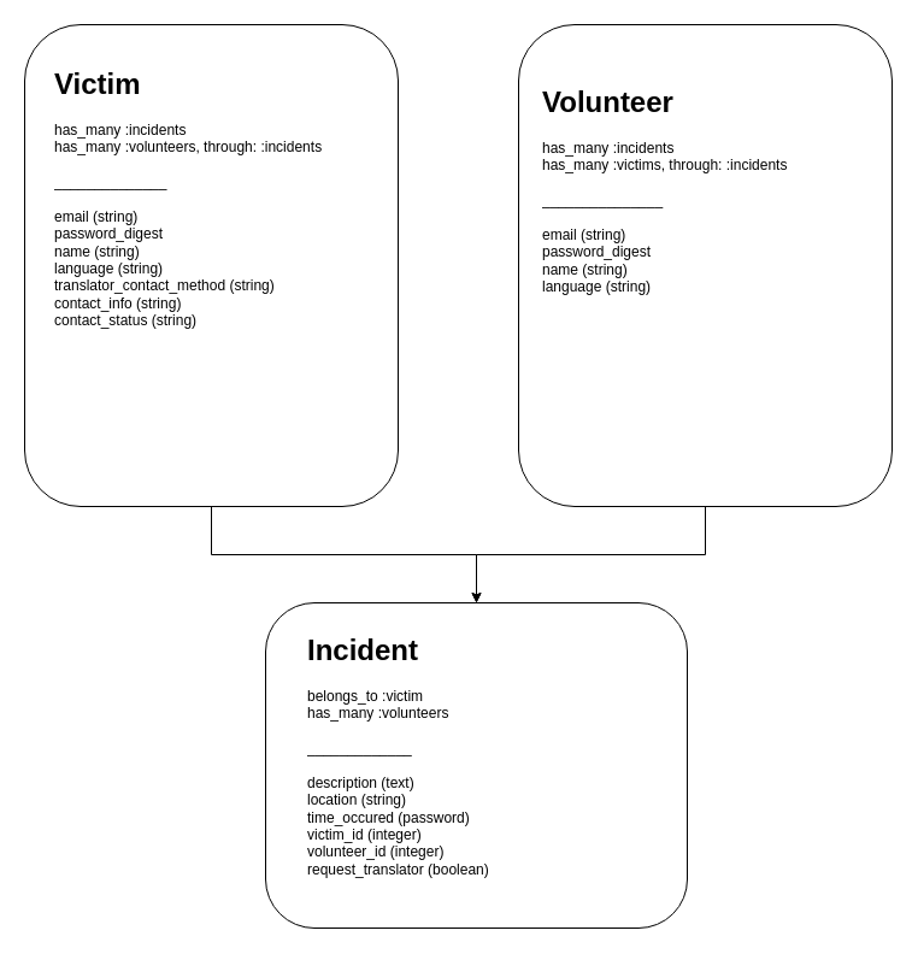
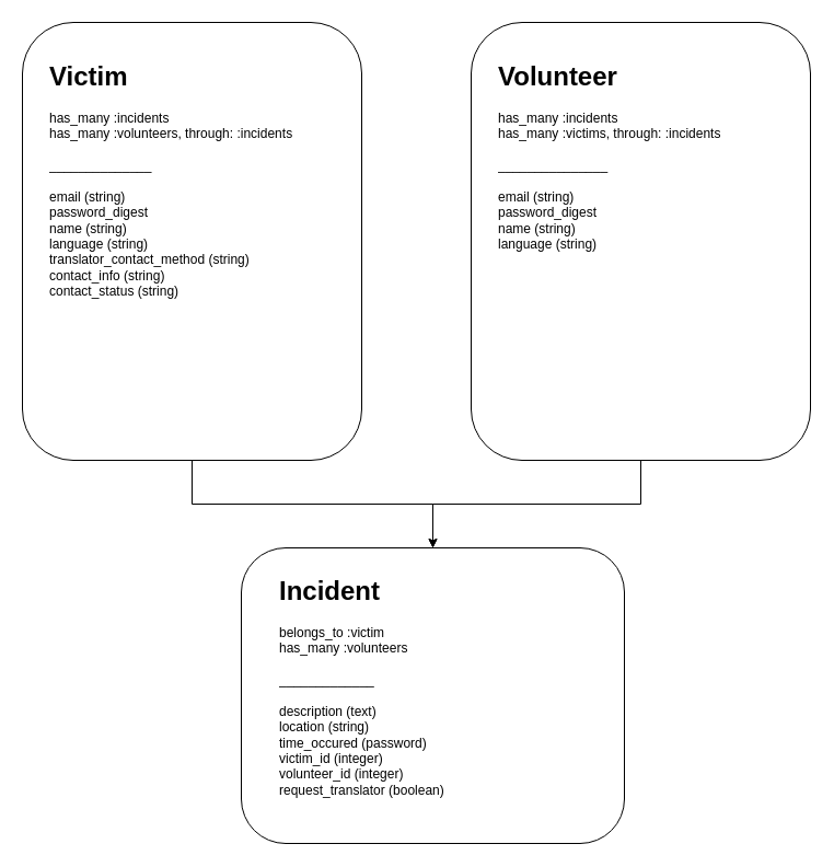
  <mxCell id="0" />
  <mxCell id="1" parent="0" />
  <mxCell id="2" style="edgeStyle=orthogonalEdgeStyle;rounded=0;orthogonalLoop=1;jettySize=auto;html=1;entryX=0.5;entryY=0;entryDx=0;entryDy=0;" edge="1" parent="1" source="3" target="4"><mxGeometry relative="1" as="geometry" /></mxCell>
  <mxCell id="3" value="" style="rounded=1;whiteSpace=wrap;html=1;" vertex="1" parent="1"><mxGeometry x="20" y="20" width="310" height="400" as="geometry" /></mxCell>
  <mxCell id="4" value="" style="rounded=1;whiteSpace=wrap;html=1;" vertex="1" parent="1"><mxGeometry x="220" y="500" width="350" height="270" as="geometry" /></mxCell>
  <mxCell id="5" style="edgeStyle=orthogonalEdgeStyle;rounded=0;orthogonalLoop=1;jettySize=auto;html=1;entryX=0.5;entryY=0;entryDx=0;entryDy=0;" edge="1" parent="1" source="6" target="4"><mxGeometry relative="1" as="geometry" /></mxCell>
  <mxCell id="6" value="" style="rounded=1;whiteSpace=wrap;html=1;" vertex="1" parent="1"><mxGeometry x="430" y="20" width="310" height="400" as="geometry" /></mxCell>
  <mxCell id="7" value="&lt;h1&gt;Victim&lt;/h1&gt;&lt;p&gt;has_many :incidents&lt;br&gt;has_many :volunteers, through: :incidents&lt;br&gt;&lt;br&gt;______________&lt;br&gt;&lt;br&gt;email (string)&lt;br&gt;password_digest&lt;br&gt;name (string)&lt;br&gt;language (string)&lt;br&gt;translator_contact_method (string)&lt;br&gt;contact_info (string)&lt;br&gt;contact_status (string)&lt;/p&gt;" style="text;html=1;strokeColor=none;fillColor=none;spacing=5;spacingTop=-20;whiteSpace=wrap;overflow=hidden;rounded=0;" vertex="1" parent="1"><mxGeometry x="40" y="50" width="260" height="320" as="geometry" /></mxCell>
- <mxCell id="8" value="&lt;h1&gt;Volunteer&lt;/h1&gt;&lt;p&gt;has_many :incidents&lt;br&gt;has_many :victims, through: :incidents&lt;br&gt;&lt;br&gt;_______________&lt;br&gt;&lt;br&gt;email (string)&lt;br&gt;password_digest&lt;br&gt;name (string)&lt;br&gt;language (string)&lt;/p&gt;" style="text;html=1;strokeColor=none;fillColor=none;spacing=5;spacingTop=-20;whiteSpace=wrap;overflow=hidden;rounded=0;" vertex="1" parent="1"><mxGeometry x="445" y="65" width="270" height="320" as="geometry" /></mxCell>
+ <mxCell id="8" value="&lt;h1&gt;Volunteer&lt;/h1&gt;&lt;p&gt;has_many :incidents&lt;br&gt;has_many :victims, through: :incidents&lt;br&gt;&lt;br&gt;_______________&lt;br&gt;&lt;br&gt;email (string)&lt;br&gt;password_digest&lt;br&gt;name (string)&lt;br&gt;language (string)&lt;/p&gt;" style="text;html=1;strokeColor=none;fillColor=none;spacing=5;spacingTop=-20;whiteSpace=wrap;overflow=hidden;rounded=0;" vertex="1" parent="1"><mxGeometry x="450" y="50" width="270" height="320" as="geometry" /></mxCell>
  <mxCell id="9" value="&lt;h1&gt;Incident&lt;/h1&gt;&lt;p&gt;belongs_to :victim&lt;br&gt;has_many :volunteers&lt;br&gt;&lt;br&gt;_____________&lt;br&gt;&lt;br&gt;description (text)&lt;br&gt;location (string)&lt;br&gt;time_occured (password)&lt;br&gt;victim_id (integer)&lt;br&gt;volunteer_id (integer)&lt;br&gt;request_translator (boolean)&lt;/p&gt;" style="text;html=1;strokeColor=none;fillColor=none;spacing=5;spacingTop=-20;whiteSpace=wrap;overflow=hidden;rounded=0;" vertex="1" parent="1"><mxGeometry x="250" y="520" width="300" height="230" as="geometry" /></mxCell>
